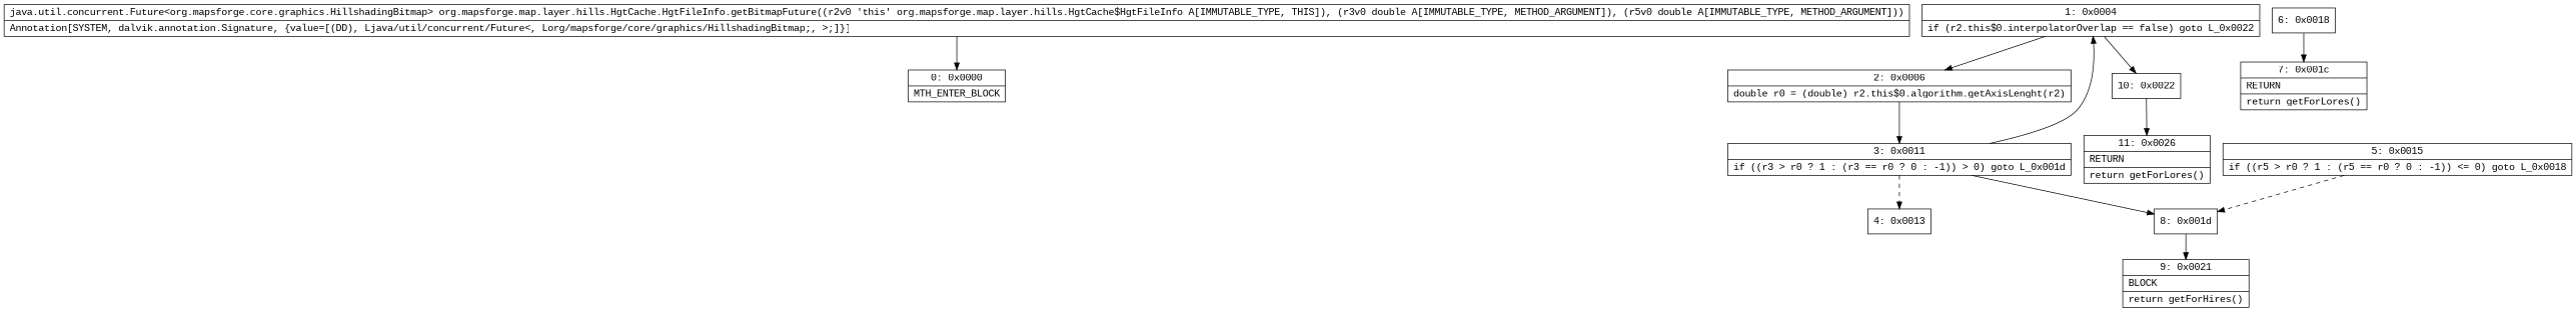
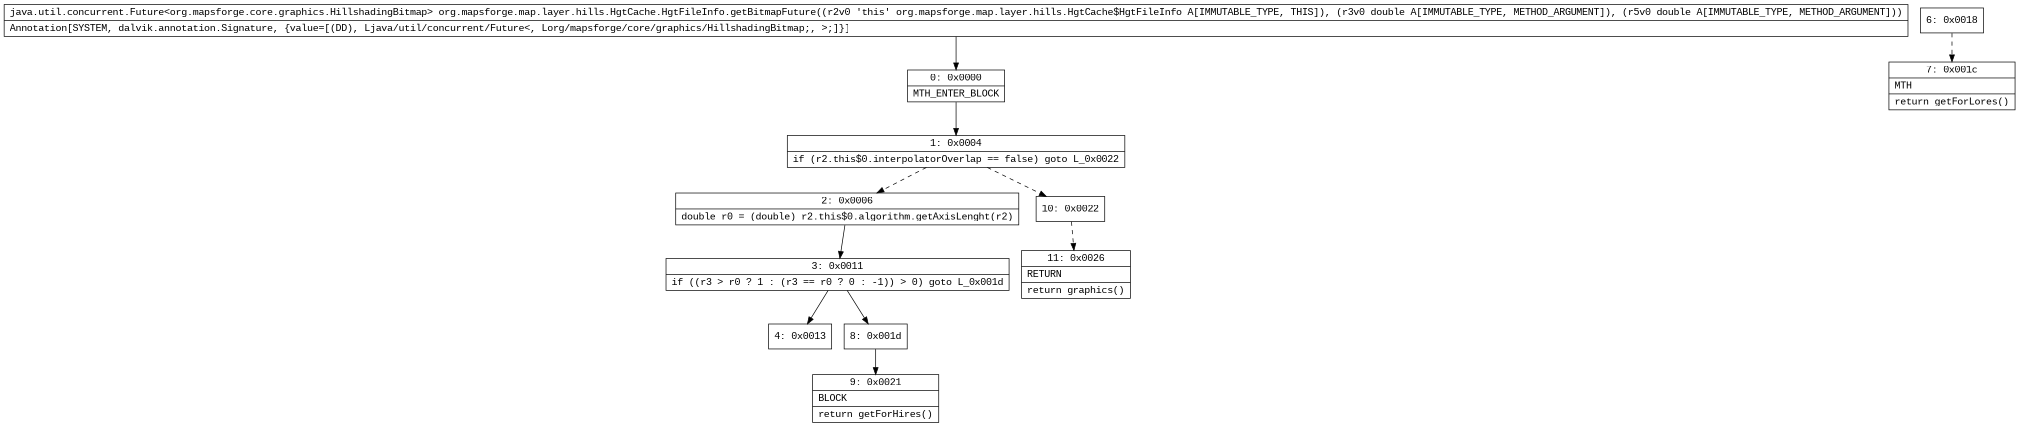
  digraph {
    fontname="Liberation Mono"
    node [fontname="Liberation Mono" shape=record]
    edge [fontname="Liberation Mono"]
    n1 [label="{0\:\ 0x0000|MTH_ENTER_BLOCK\l}"]
    n2 [label="{1\:\ 0x0004|if (r2.this$0.interpolatorOverlap == false) goto L_0x0022\l}"]
    n3 [label="{2\:\ 0x0006|double r0 = (double) r2.this$0.algorithm.getAxisLenght(r2)\l}"]
    n4 [label="{10\:\ 0x0022}"]
    n5 [label="{3\:\ 0x0011|if ((r3 \> r0 ? 1 : (r3 == r0 ? 0 : \-1)) \> 0) goto L_0x001d\l}"]
-   n6 [label="{11\:\ 0x0026|RETURN\l|return getForLores()\l}"]
+   n6 [label="{11\:\ 0x0026|RETURN\l|return graphics()\l}"]
    n7 [label="{4\:\ 0x0013}"]
    n8 [label="{8\:\ 0x001d}"]
    n9 [label="{9\:\ 0x0021|BLOCK\l|return getForHires()\l}"]
-   n10 [label="{5\:\ 0x0015|if ((r5 \> r0 ? 1 : (r5 == r0 ? 0 : \-1)) \<= 0) goto L_0x0018\l}"]
    n11 [label="{6\:\ 0x0018}"]
-   n12 [label="{7\:\ 0x001c|RETURN\l|return getForLores()\l}"]
+   n12 [label="{7\:\ 0x001c|MTH\l|return getForLores()\l}"]
    n13 [label="{java.util.concurrent.Future\<org.mapsforge.core.graphics.HillshadingBitmap\> org.mapsforge.map.layer.hills.HgtCache.HgtFileInfo.getBitmapFuture((r2v0 'this' org.mapsforge.map.layer.hills.HgtCache$HgtFileInfo A[IMMUTABLE_TYPE, THIS]), (r3v0 double A[IMMUTABLE_TYPE, METHOD_ARGUMENT]), (r5v0 double A[IMMUTABLE_TYPE, METHOD_ARGUMENT]))  | Annotation[SYSTEM, dalvik.annotation.Signature, \{value=[(DD), Ljava\/util\/concurrent\/Future\<, Lorg\/mapsforge\/core\/graphics\/HillshadingBitmap;, \>;]\}]\l}"]
-   n5 -> n2
-   n2 -> n3 [style=solid]
-   n2 -> n4
+   n1 -> n2
+   n2 -> n3 [style=dashed]
+   n2 -> n4 [style=dashed]
    n3 -> n5
-   n4 -> n6
-   n5 -> n7 [style=dashed]
+   n4 -> n6 [style=dashed]
+   n5 -> n7 [style=solid]
    n5 -> n8
    n8 -> n9
-   n10 -> n8 [style=dashed]
-   n11 -> n12
+   n11 -> n12 [style=dashed]
    n13 -> n1
  }
